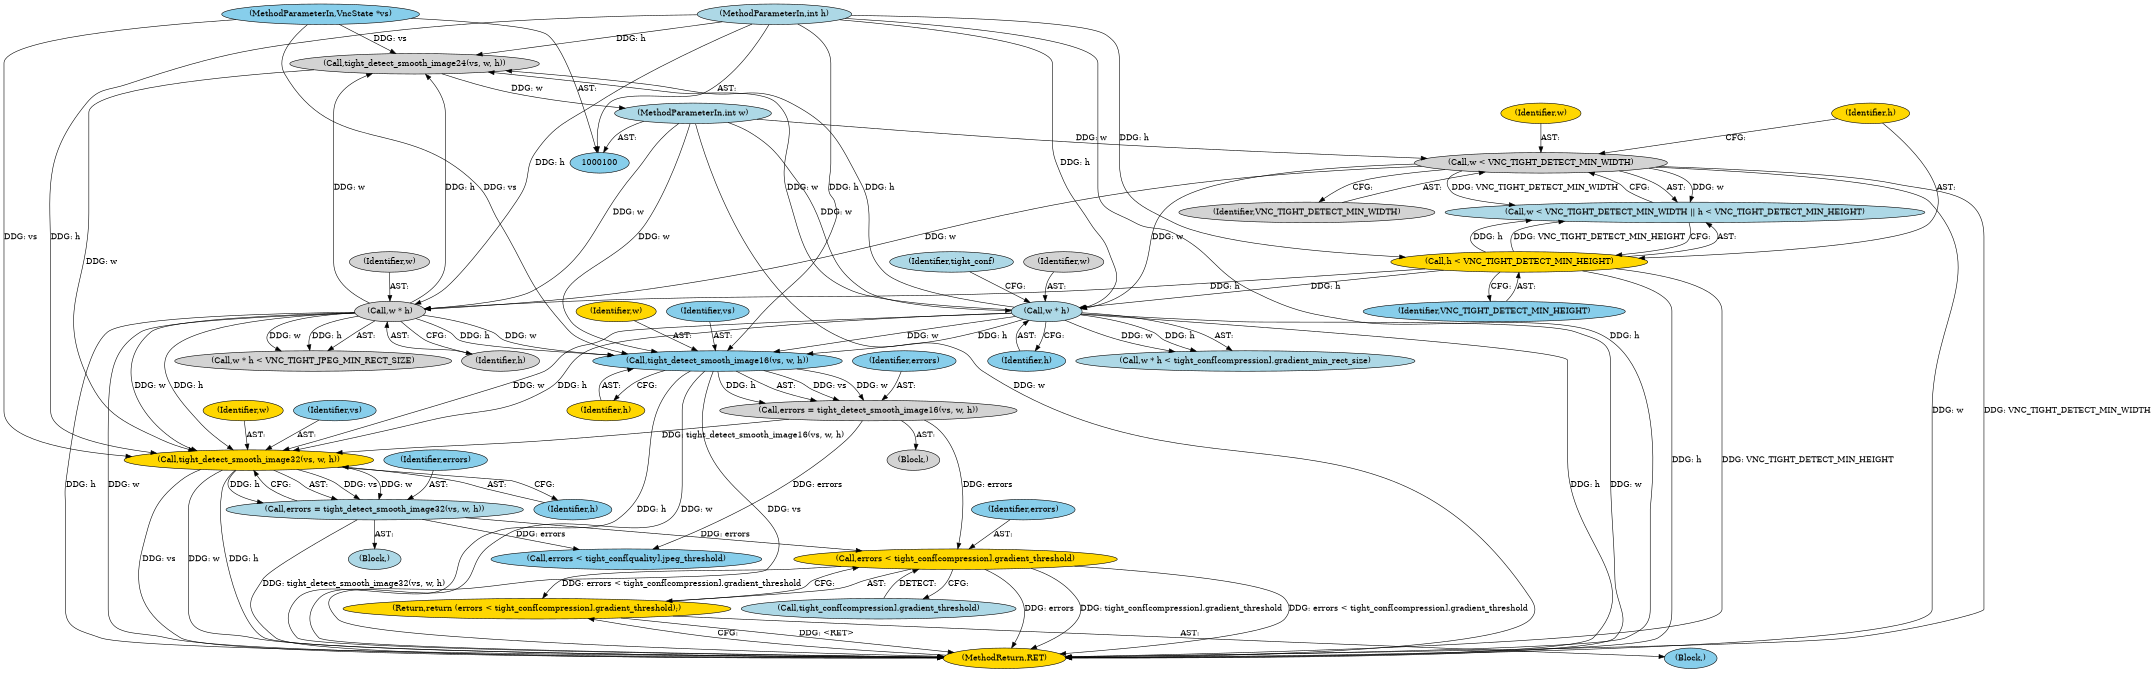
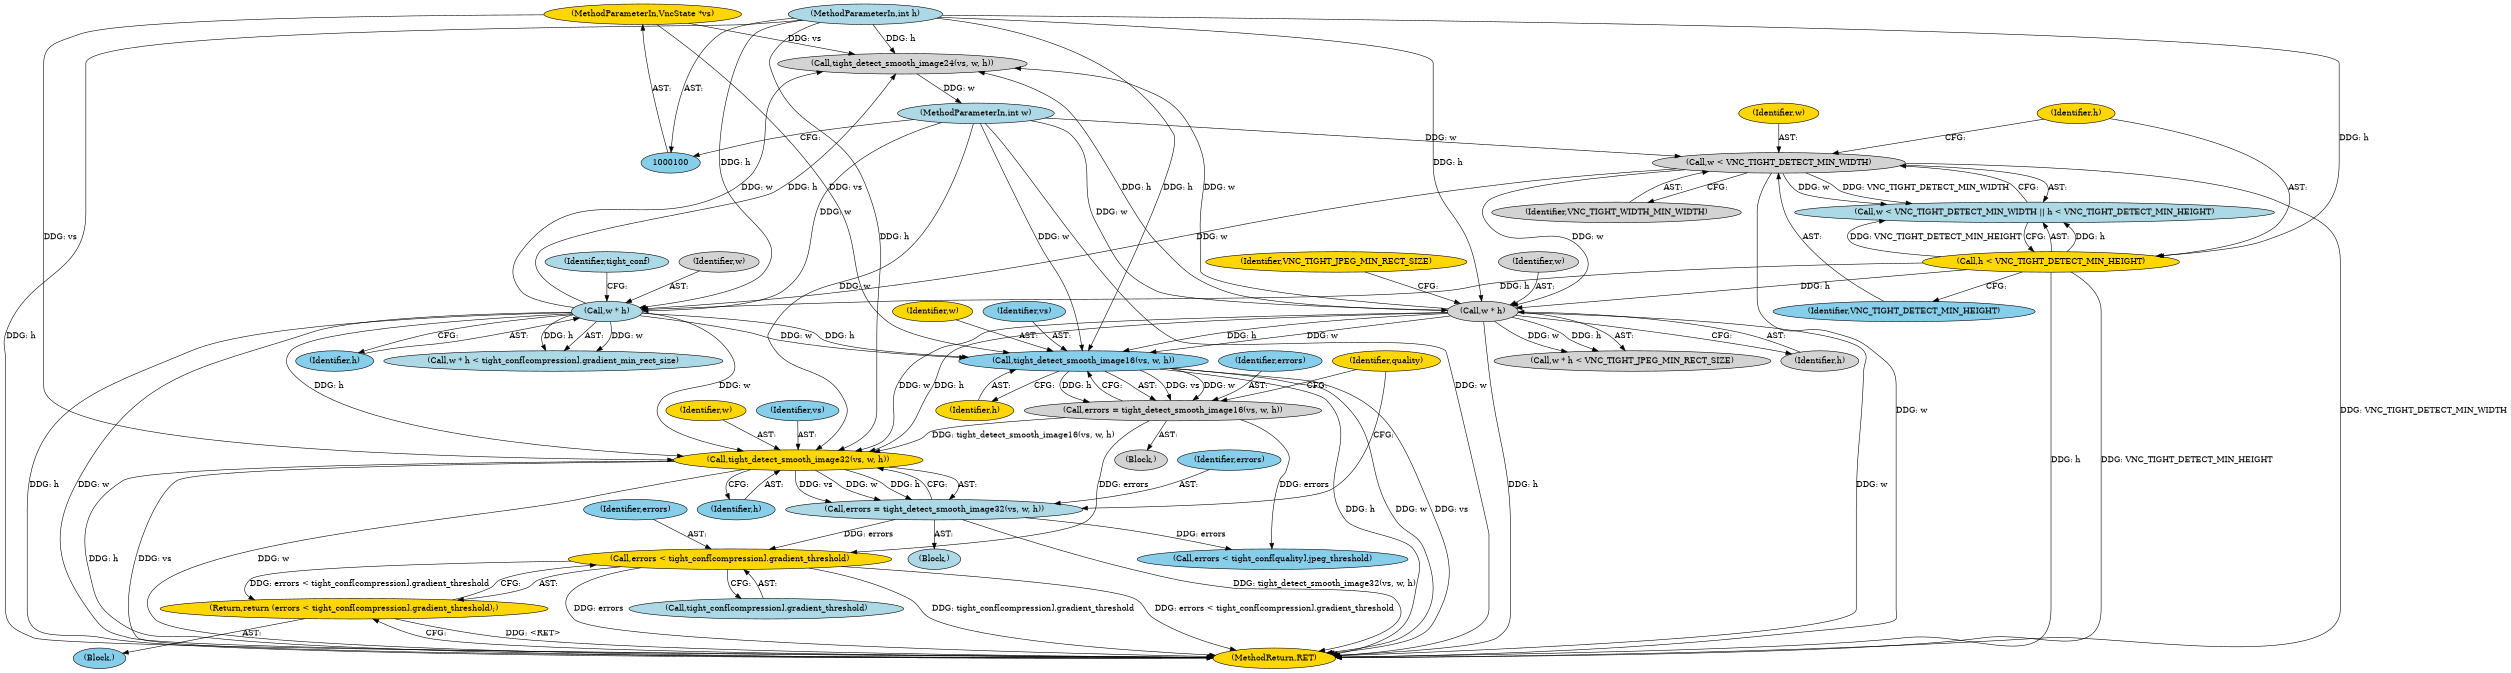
  digraph {
    node [fillcolor=skyblue style=filled]
    n1 [fillcolor=gold label="(Call,errors < tight_conf[compression].gradient_threshold)"]
    n2 [fillcolor=gold label="(Return,return (errors < tight_conf[compression].gradient_threshold);)"]
    n3 [fillcolor=lightblue label="(Call,tight_conf[compression].gradient_threshold)"]
    n4 [fillcolor=gold label="(MethodReturn,RET)"]
    n5 [label="(Block,)"]
    n6 [fillcolor=lightgrey label="(Call,errors = tight_detect_smooth_image16(vs, w, h))"]
    n7 [label="(Call,tight_detect_smooth_image16(vs, w, h))"]
    n8 [fillcolor=lightgrey label="(Block,)"]
    n9 [label="(Call,errors < tight_conf[quality].jpeg_threshold)"]
    n10 [fillcolor=gold label="(Call,tight_detect_smooth_image32(vs, w, h))"]
    n11 [fillcolor=gold label="(Identifier,h)"]
-   n12 [label="(MethodParameterIn,VncState *vs)"]
+   n12 [fillcolor=gold label="(MethodParameterIn,VncState *vs)"]
    n13 [fillcolor=lightgrey label="(Call,tight_detect_smooth_image24(vs, w, h))"]
    1000100
    n15 [fillcolor=lightblue label="(Call,errors = tight_detect_smooth_image32(vs, w, h))"]
    n16 [label="(Identifier,h)"]
    n17 [fillcolor=lightblue label="(MethodParameterIn,int w)"]
    n18 [fillcolor=lightblue label="(Call,w * h)"]
    n19 [label="(Identifier,h)"]
    n20 [fillcolor=lightblue label="(Call,w * h < tight_conf[compression].gradient_min_rect_size)"]
    n21 [fillcolor=lightgrey label="(Call,w < VNC_TIGHT_DETECT_MIN_WIDTH)"]
    n22 [fillcolor=lightgrey label="(Call,w * h)"]
    n23 [fillcolor=lightblue label="(Call,w < VNC_TIGHT_DETECT_MIN_WIDTH || h < VNC_TIGHT_DETECT_MIN_HEIGHT)"]
-   n24 [fillcolor=lightgrey label="(Identifier,VNC_TIGHT_DETECT_MIN_WIDTH)"]
+   n24 [fillcolor=lightgrey label="(Identifier,VNC_TIGHT_WIDTH_MIN_WIDTH)"]
    n25 [fillcolor=lightgrey label="(Call,w * h < VNC_TIGHT_JPEG_MIN_RECT_SIZE)"]
    n26 [fillcolor=lightgrey label="(Identifier,h)"]
    n27 [fillcolor=gold label="(Call,h < VNC_TIGHT_DETECT_MIN_HEIGHT)"]
    n28 [label="(Identifier,VNC_TIGHT_DETECT_MIN_HEIGHT)"]
    n29 [fillcolor=lightblue label="(MethodParameterIn,int h)"]
    n30 [fillcolor=lightblue label="(Block,)"]
    n31 [label="(Identifier,errors)"]
    n32 [fillcolor=lightgrey label="(Identifier,w)"]
    n33 [fillcolor=lightblue label="(Identifier,tight_conf)"]
    n34 [fillcolor=gold label="(Identifier,w)"]
+   n35 [fillcolor=gold label="(Identifier,VNC_TIGHT_JPEG_MIN_RECT_SIZE)"]
    n36 [label="(Identifier,vs)"]
    n37 [fillcolor=gold label="(Identifier,h)"]
    n38 [label="(Identifier,errors)"]
    n39 [fillcolor=gold label="(Identifier,w)"]
    n40 [label="(Identifier,errors)"]
    n41 [label="(Identifier,vs)"]
    n42 [fillcolor=gold label="(Identifier,w)"]
    n43 [fillcolor=lightgrey label="(Identifier,w)"]
+   n44 [fillcolor=gold label="(Identifier,quality)"]
    n1 -> n2 [label="AST: "]
    n1 -> n2 [label="DDG: errors < tight_conf[compression].gradient_threshold"]
    n1 -> n3 [label="CFG: "]
    n1 -> n4 [label="DDG: errors"]
    n1 -> n4 [label="DDG: tight_conf[compression].gradient_threshold"]
    n1 -> n4 [label="DDG: errors < tight_conf[compression].gradient_threshold"]
    n2 -> n1 [label="CFG: "]
    n2 -> n4 [label="DDG: <RET>"]
    n2 -> n5 [label="AST: "]
-   n3 -> n1 [label="DETECT: "]
+   n3 -> n1 [label="AST: "]
    n4 -> n2 [label="CFG: "]
    n6 -> n1 [label="DDG: errors"]
+   n6 -> n7 [label="CFG: "]
    n6 -> n8 [label="AST: "]
    n6 -> n9 [label="DDG: errors"]
    n6 -> n10 [label="DDG: tight_detect_smooth_image16(vs, w, h)"]
    n7 -> n4 [label="DDG: h"]
    n7 -> n4 [label="DDG: w"]
    n7 -> n4 [label="DDG: vs"]
    n7 -> n6 [label="AST: "]
    n7 -> n6 [label="DDG: vs"]
    n7 -> n6 [label="DDG: w"]
    n7 -> n6 [label="DDG: h"]
    n7 -> n11 [label="CFG: "]
    n10 -> n4 [label="DDG: h"]
    n10 -> n4 [label="DDG: vs"]
    n10 -> n4 [label="DDG: w"]
    n10 -> n15 [label="AST: "]
    n10 -> n15 [label="DDG: vs"]
    n10 -> n15 [label="DDG: w"]
    n10 -> n15 [label="DDG: h"]
    n10 -> n16 [label="CFG: "]
    n11 -> n7 [label="AST: "]
    n12 -> n7 [label="DDG: vs"]
    n12 -> n10 [label="DDG: vs"]
    n12 -> n13 [label="DDG: vs"]
-   n12 -> 1000100 [label="AST: "]
+   1000100 -> n12 [label="AST: "]
    n13 -> n17 [label="DDG: w"]
    n15 -> n1 [label="DDG: errors"]
    n15 -> n4 [label="DDG: tight_detect_smooth_image32(vs, w, h)"]
    n15 -> n9 [label="DDG: errors"]
    n15 -> n10 [label="CFG: "]
    n15 -> n30 [label="AST: "]
    n16 -> n10 [label="AST: "]
    n17 -> n4 [label="DDG: w"]
    n17 -> n7 [label="DDG: w"]
-   n13 -> n10 [label="DDG: w"]
-   n17 -> 1000100 [label="AST: "]
+   n17 -> n10 [label="DDG: w"]
+   n17 -> 1000100 [label="CFG: "]
    n17 -> n18 [label="DDG: w"]
    n17 -> n21 [label="DDG: w"]
    n17 -> n22 [label="DDG: w"]
    n18 -> n4 [label="DDG: w"]
    n18 -> n4 [label="DDG: h"]
    n18 -> n7 [label="DDG: w"]
    n18 -> n7 [label="DDG: h"]
    n18 -> n10 [label="DDG: w"]
    n18 -> n10 [label="DDG: h"]
    n18 -> n13 [label="DDG: w"]
    n18 -> n13 [label="DDG: h"]
    n18 -> n19 [label="CFG: "]
    n18 -> n20 [label="AST: "]
    n18 -> n20 [label="DDG: w"]
    n18 -> n20 [label="DDG: h"]
    n19 -> n18 [label="AST: "]
    n21 -> n4 [label="DDG: w"]
    n21 -> n4 [label="DDG: VNC_TIGHT_DETECT_MIN_WIDTH"]
    n21 -> n18 [label="DDG: w"]
    n21 -> n22 [label="DDG: w"]
    n21 -> n23 [label="AST: "]
    n21 -> n23 [label="DDG: w"]
    n21 -> n23 [label="DDG: VNC_TIGHT_DETECT_MIN_WIDTH"]
    n21 -> n24 [label="CFG: "]
    n22 -> n4 [label="DDG: h"]
    n22 -> n4 [label="DDG: w"]
    n22 -> n7 [label="DDG: w"]
    n22 -> n7 [label="DDG: h"]
    n22 -> n10 [label="DDG: w"]
    n22 -> n10 [label="DDG: h"]
    n22 -> n13 [label="DDG: w"]
    n22 -> n13 [label="DDG: h"]
    n22 -> n25 [label="AST: "]
    n22 -> n25 [label="DDG: w"]
    n22 -> n25 [label="DDG: h"]
    n22 -> n26 [label="CFG: "]
    n23 -> n21 [label="CFG: "]
    n23 -> n27 [label="CFG: "]
    n24 -> n21 [label="AST: "]
    n26 -> n22 [label="AST: "]
    n27 -> n4 [label="DDG: h"]
    n27 -> n4 [label="DDG: VNC_TIGHT_DETECT_MIN_HEIGHT"]
    n27 -> n18 [label="DDG: h"]
    n27 -> n22 [label="DDG: h"]
    n27 -> n23 [label="AST: "]
    n27 -> n23 [label="DDG: h"]
    n27 -> n23 [label="DDG: VNC_TIGHT_DETECT_MIN_HEIGHT"]
    n27 -> n28 [label="CFG: "]
-   n28 -> n27 [label="AST: "]
+   n28 -> n21 [label="AST: "]
    n29 -> n4 [label="DDG: h"]
    n29 -> n7 [label="DDG: h"]
    n29 -> n10 [label="DDG: h"]
    n29 -> n13 [label="DDG: h"]
    n29 -> 1000100 [label="AST: "]
    n29 -> n18 [label="DDG: h"]
    n29 -> n22 [label="DDG: h"]
    n29 -> n27 [label="DDG: h"]
    n31 -> n1 [label="AST: "]
    n32 -> n22 [label="AST: "]
    n33 -> n18 [label="CFG: "]
    n34 -> n7 [label="AST: "]
+   n35 -> n22 [label="CFG: "]
    n36 -> n7 [label="AST: "]
    n37 -> n21 [label="CFG: "]
    n37 -> n27 [label="AST: "]
    n38 -> n15 [label="AST: "]
    n39 -> n10 [label="AST: "]
    n40 -> n6 [label="AST: "]
    n41 -> n10 [label="AST: "]
    n42 -> n21 [label="AST: "]
    n43 -> n18 [label="AST: "]
+   n44 -> n6 [label="CFG: "]
+   n44 -> n15 [label="CFG: "]
  }
